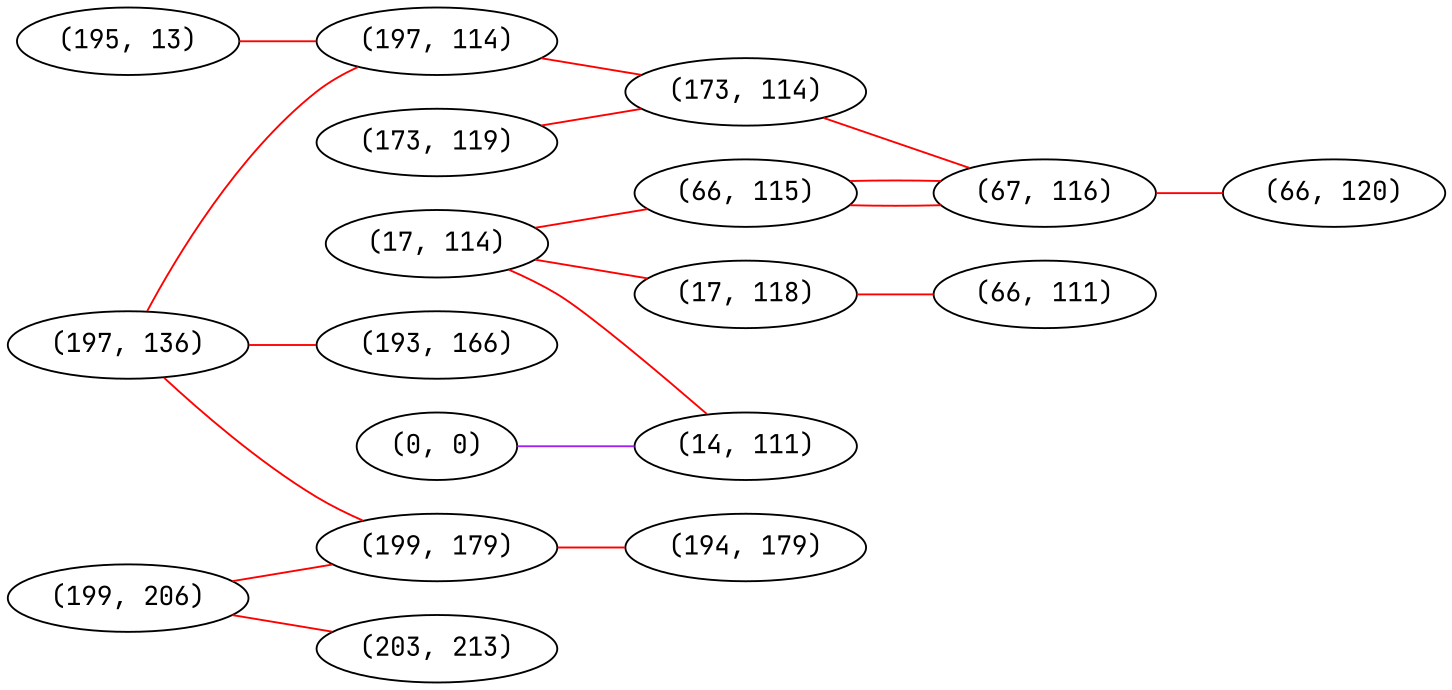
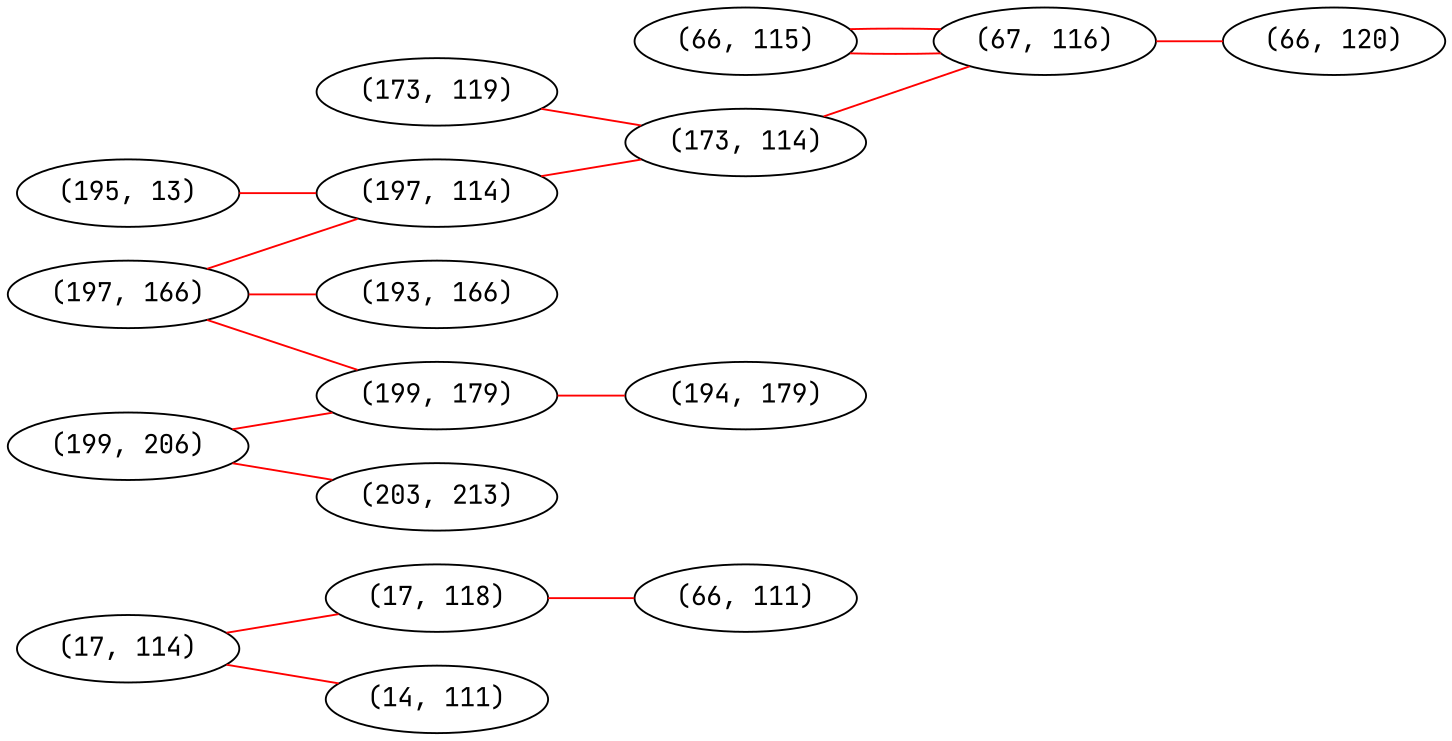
  graph {
    fontname="JetBrains Mono"
    rankdir=LR
    node [fontname="JetBrains Mono"]
    edge [color=red fontname="JetBrains Mono" weight=1]
    "(17, 114)"
    "(66, 115)"
    "(17, 118)"
    "(14, 111)"
    "(67, 116)"
    "(66, 111)"
    "(199, 206)"
    "(203, 213)"
    "(199, 179)"
    "(194, 179)"
    "(173, 119)"
    "(173, 114)"
    "(66, 120)"
    "(195, 13)"
    "(197, 114)"
-   "(197, 166)" [label="(197, 136)"]
+   "(197, 166)"
    "(193, 166)"
-   "(0, 0)"
-   "(17, 114)" -- "(66, 115)"
    "(17, 114)" -- "(17, 118)"
    "(17, 114)" -- "(14, 111)"
    "(66, 115)" -- "(67, 116)"
    "(66, 115)" -- "(67, 116)"
    "(17, 118)" -- "(66, 111)"
    "(67, 116)" -- "(66, 120)"
    "(199, 206)" -- "(203, 213)"
    "(199, 206)" -- "(199, 179)"
    "(199, 179)" -- "(194, 179)"
    "(173, 119)" -- "(173, 114)"
    "(173, 114)" -- "(67, 116)"
    "(195, 13)" -- "(197, 114)"
    "(197, 114)" -- "(173, 114)"
    "(197, 166)" -- "(199, 179)"
    "(197, 166)" -- "(197, 114)"
    "(197, 166)" -- "(193, 166)"
-   "(0, 0)" -- "(14, 111)" [color=purple weight=4]
  }
